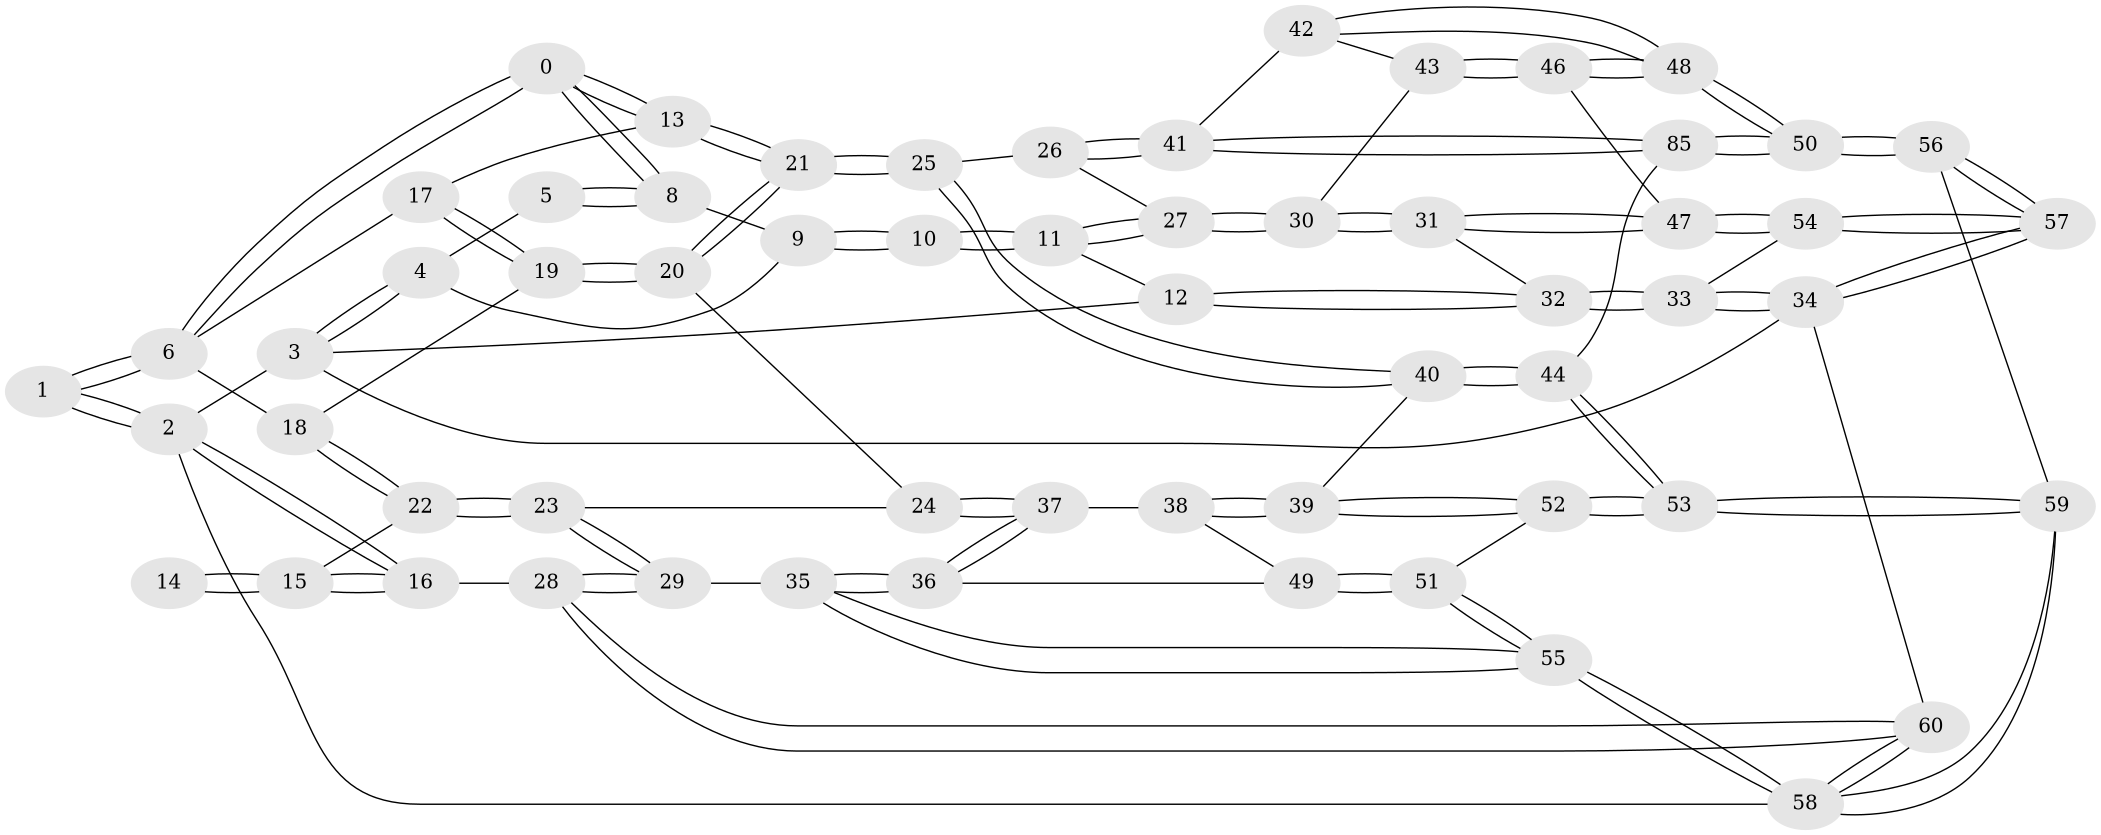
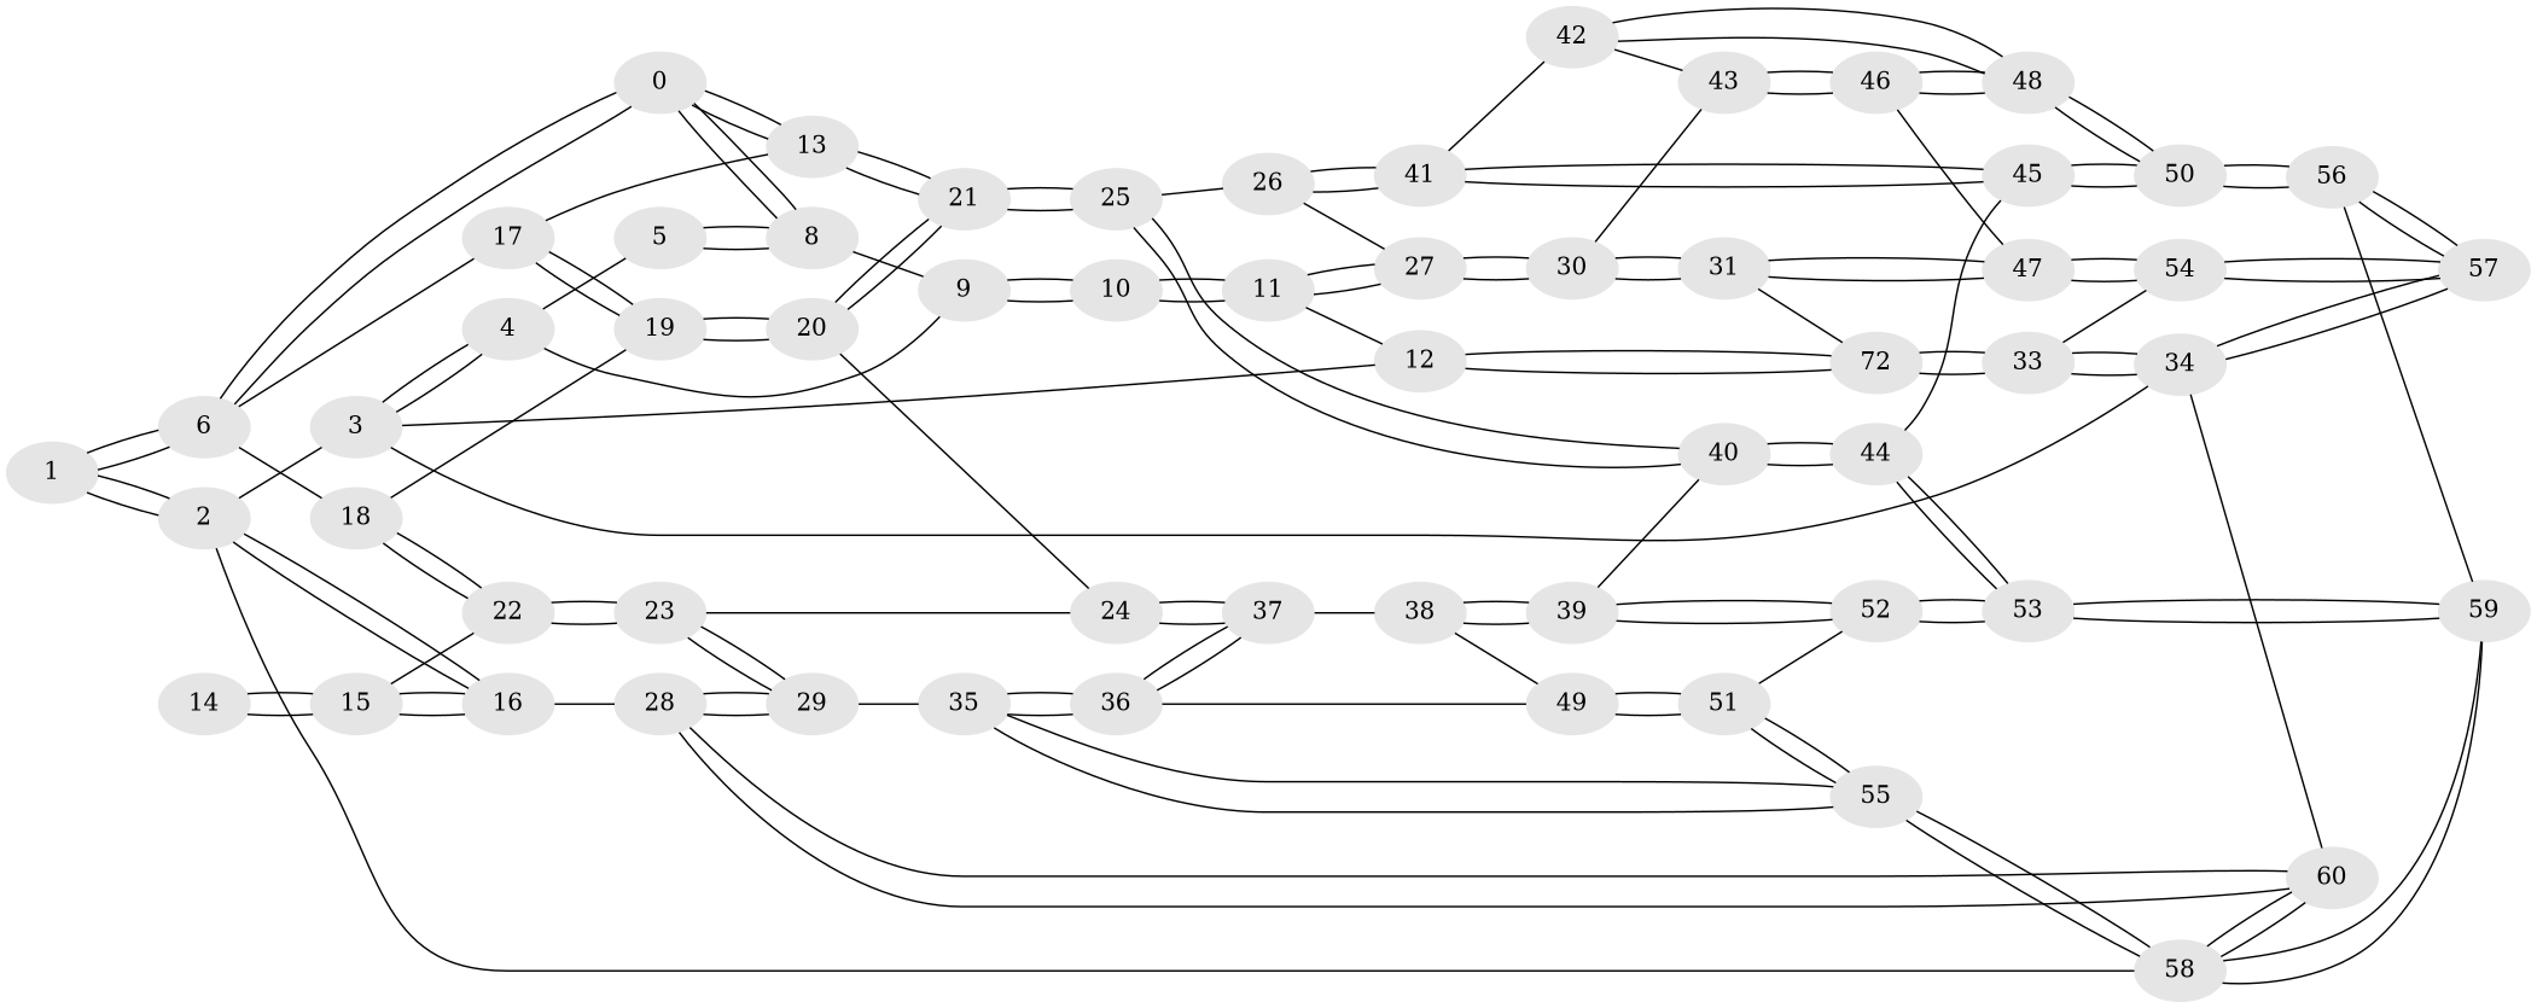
  graph {
    rankdir=LR
    node [color=gray90 style=filled]
    1
    2
    6
    3
    16
    58
    n7 [label=0]
    17
    18
    4
    12
    34
    28
    5
    9
-   32
+   32 [label=72]
    60
    57
    8
    10
    13
    19
    21
    11
    27
    30
    33
    25
    14
    15
    22
    23
    29
    20
    24
    37
    26
    40
    35
    38
    41
    44
    42
-   45 [label=85]
+   45
    31
    43
    36
    55
    47
    46
    54
    49
    51
    39
    52
    53
    48
    50
    59
    56
    1 -- 2
    1 -- 2
    1 -- 6
    1 -- 6
    2 -- 3
    2 -- 16
    2 -- 16
    2 -- 58
    6 -- n7
    6 -- n7
    6 -- 17
    6 -- 18
    3 -- 4
    3 -- 4
    3 -- 12
    3 -- 34
    16 -- 28
    58 -- 60
    58 -- 60
    58 -- 59
    58 -- 59
    n7 -- 8
    n7 -- 8
    n7 -- 13
    n7 -- 13
    17 -- 13
    17 -- 19
    17 -- 19
    18 -- 19
    18 -- 22
    18 -- 22
    4 -- 5
    4 -- 9
    12 -- 32
    12 -- 32
    34 -- 60
    34 -- 57
    34 -- 57
    28 -- 60
    28 -- 60
    28 -- 29
    28 -- 29
    5 -- 8
    5 -- 8
    9 -- 10
    9 -- 10
    32 -- 33
    32 -- 33
    8 -- 9
    10 -- 11
    10 -- 11
    13 -- 21
    13 -- 21
    19 -- 20
    19 -- 20
    21 -- 25
    21 -- 25
    11 -- 12
    11 -- 27
    11 -- 27
    27 -- 30
    27 -- 30
    30 -- 31
    30 -- 31
    30 -- 43
    33 -- 34
    33 -- 34
    33 -- 54
    25 -- 26
    25 -- 40
    25 -- 40
    14 -- 15
    14 -- 15
    15 -- 16
    15 -- 16
    15 -- 22
    22 -- 23
    22 -- 23
    23 -- 29
    23 -- 29
    23 -- 24
    29 -- 35
    20 -- 21
    20 -- 21
    20 -- 24
    24 -- 37
    24 -- 37
    37 -- 38
    26 -- 27
    26 -- 41
    26 -- 41
    40 -- 44
    40 -- 44
    35 -- 36
    35 -- 36
    35 -- 55
    35 -- 55
    38 -- 49
    38 -- 39
    38 -- 39
    41 -- 42
    41 -- 45
    41 -- 45
    44 -- 45
    44 -- 53
    44 -- 53
    42 -- 43
    42 -- 48
    42 -- 48
    45 -- 50
    45 -- 50
    31 -- 32
    31 -- 47
    31 -- 47
    43 -- 46
    43 -- 46
    36 -- 37
    36 -- 37
    36 -- 49
    55 -- 58
    55 -- 58
    47 -- 54
    47 -- 54
    46 -- 47
    46 -- 48
    46 -- 48
    54 -- 57
    54 -- 57
    49 -- 51
    49 -- 51
    51 -- 55
    51 -- 55
    51 -- 52
    39 -- 40
    39 -- 52
    39 -- 52
    52 -- 53
    52 -- 53
    53 -- 59
    53 -- 59
    48 -- 50
    48 -- 50
    50 -- 56
    50 -- 56
    56 -- 57
    56 -- 57
    56 -- 59
  }
